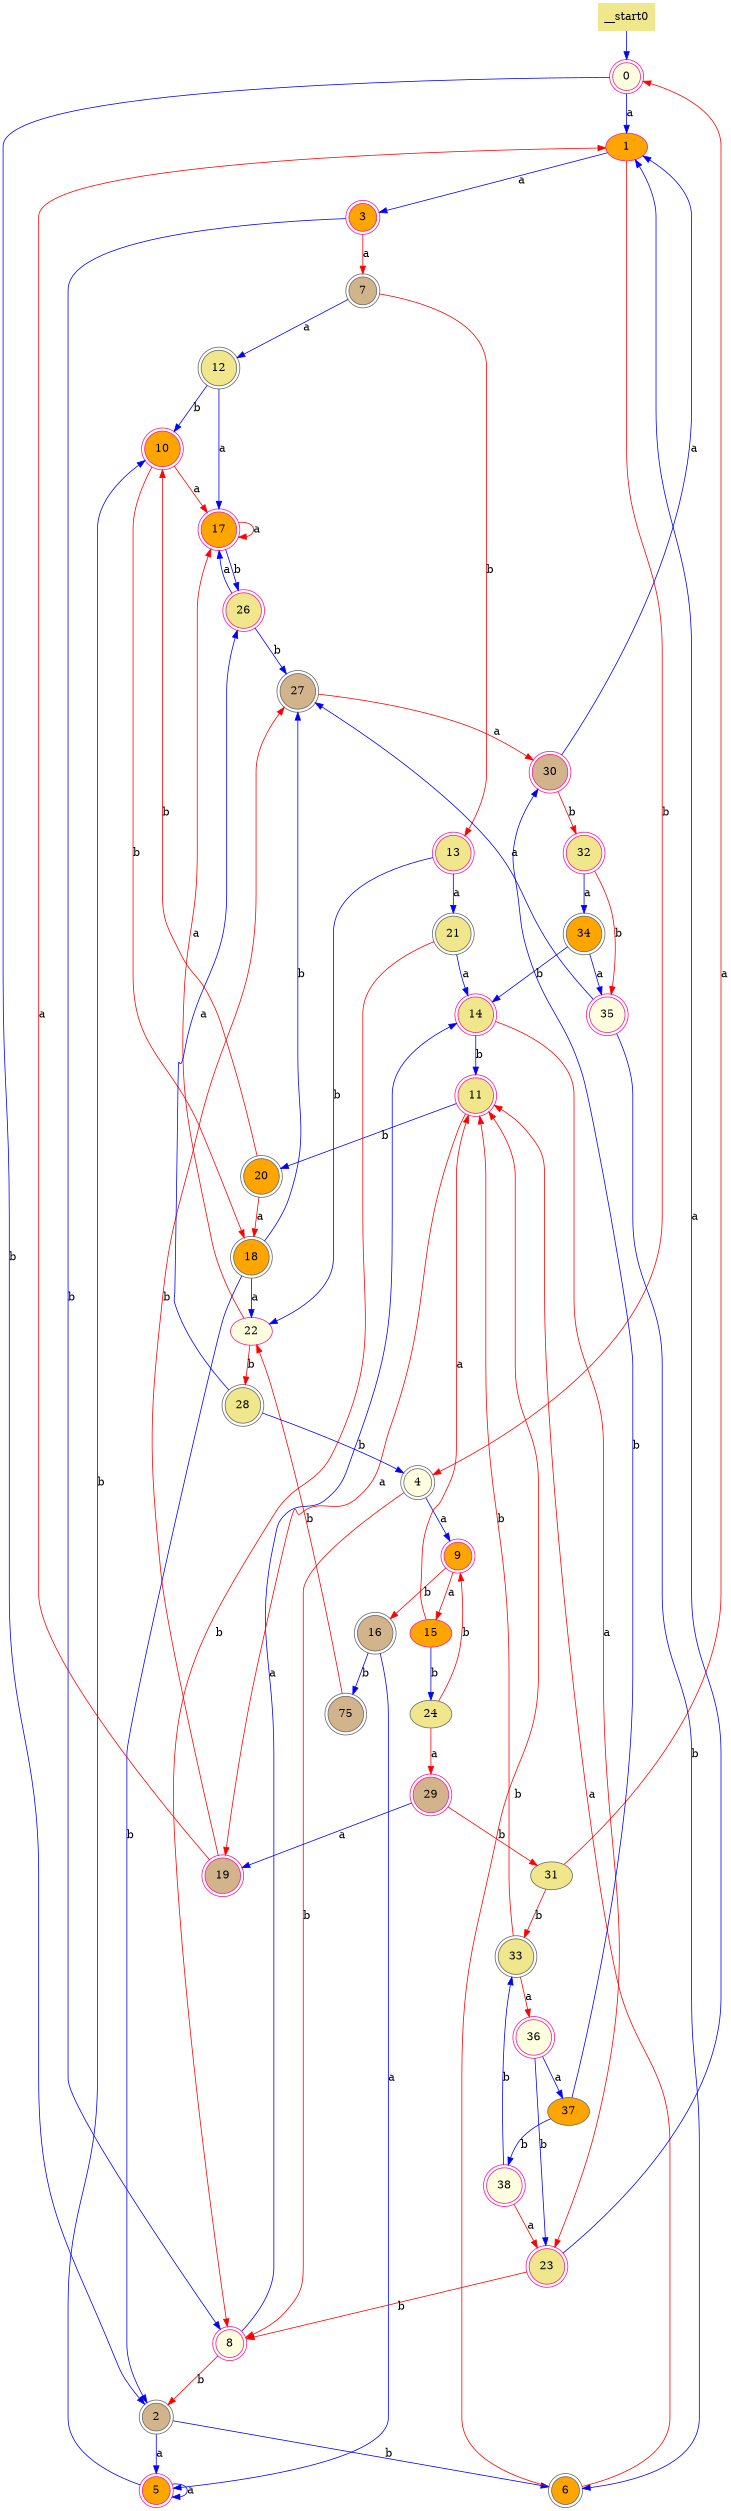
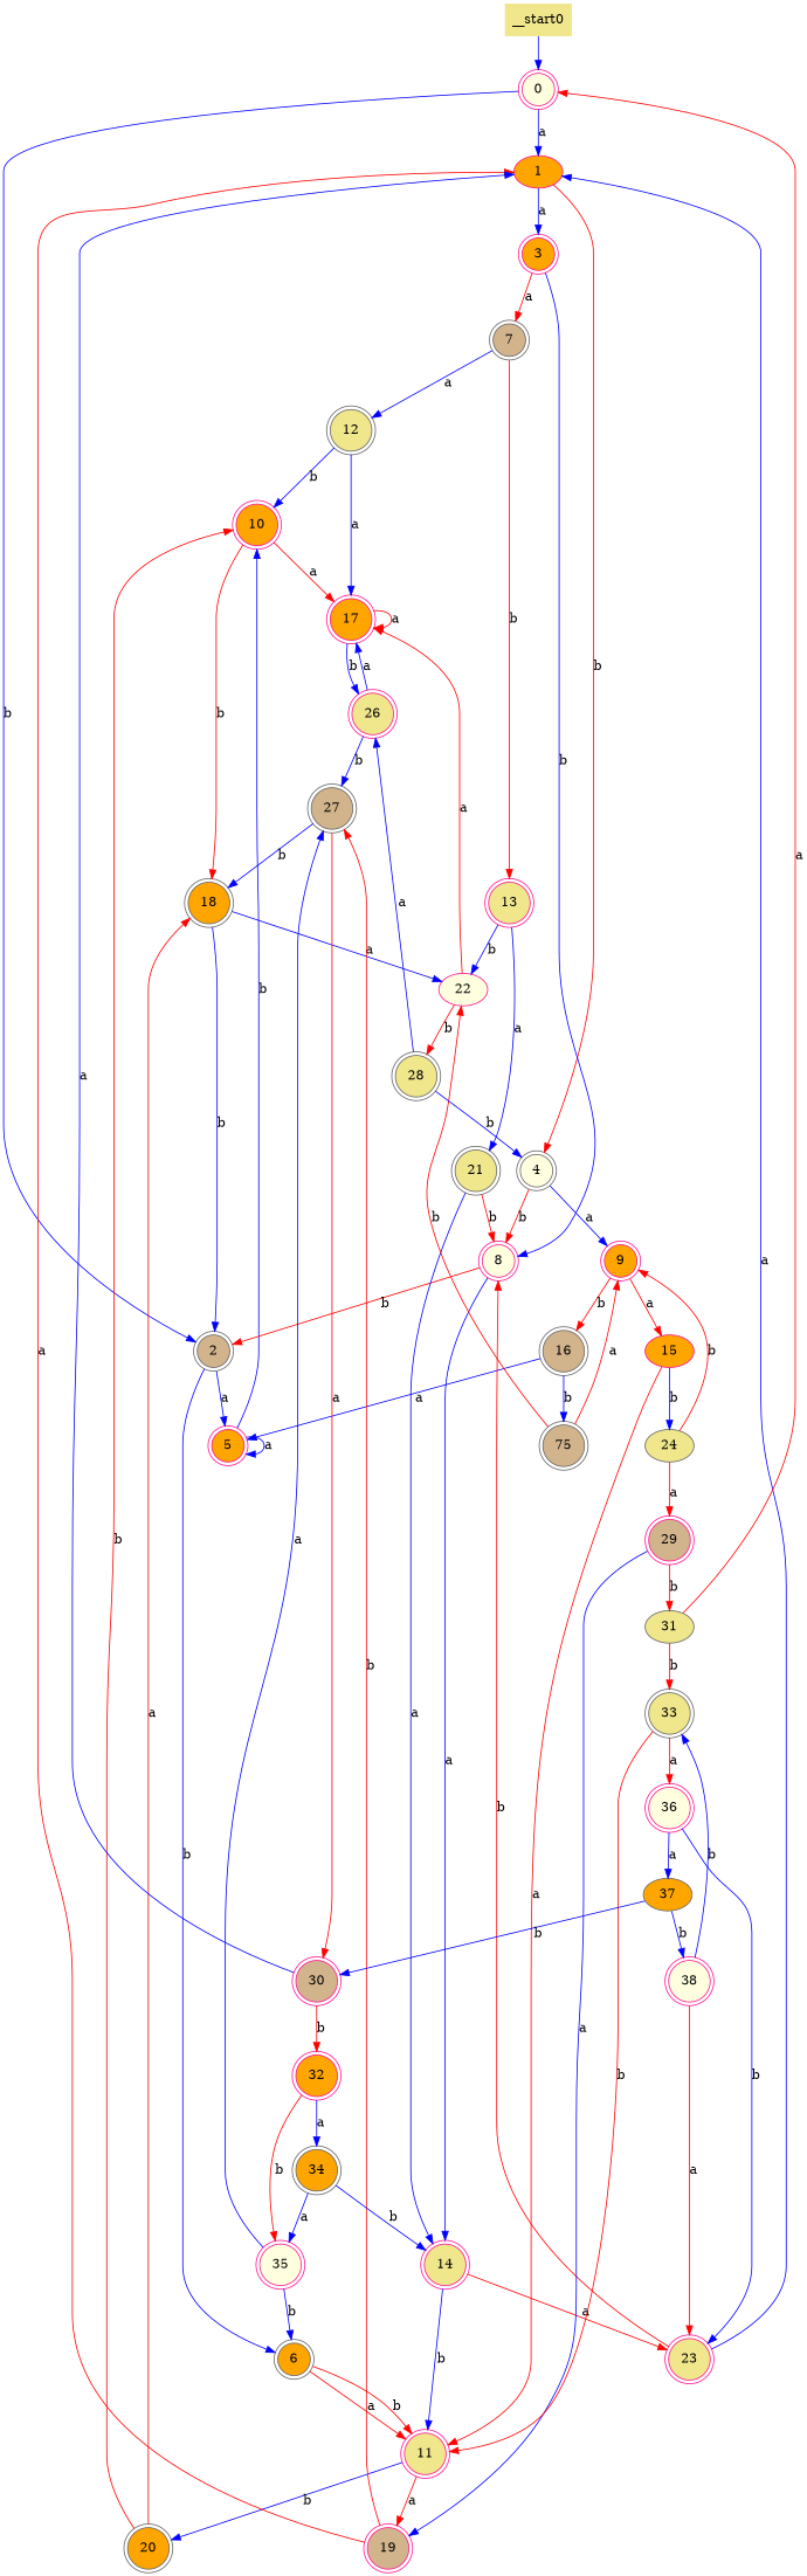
  digraph {
    node [color=deeppink fillcolor=khaki shape=doublecircle style=filled]
    edge [color=blue]
    __start0 [color=gray40 shape=none]
    0 [fillcolor=lightyellow]
    1 [fillcolor=orange shape=""]
    2 [color=gray40 fillcolor=tan]
    3 [fillcolor=orange]
    4 [color=gray40 fillcolor=lightyellow]
    5 [fillcolor=orange]
    6 [color=gray40 fillcolor=orange]
    7 [color=gray40 fillcolor=tan]
    8 [fillcolor=lightyellow]
    9 [fillcolor=orange]
    10 [fillcolor=orange]
    11
    12 [color=gray40]
    13
    14
    15 [fillcolor=orange shape=""]
    16 [color=gray40 fillcolor=tan]
    17 [fillcolor=orange]
    18 [color=gray40 fillcolor=orange]
    19 [fillcolor=tan]
    20 [color=gray40 fillcolor=orange]
    21 [color=gray40]
    22 [fillcolor=lightyellow shape=""]
    23
    24 [color=gray40 shape=""]
    n27 [color=gray40 fillcolor=tan label=75]
    26
    27 [color=gray40 fillcolor=tan]
    28 [color=gray40]
    29 [fillcolor=tan]
    30 [fillcolor=tan]
    31 [color=gray40 shape=""]
-   32
+   32 [fillcolor=orange]
    33 [color=gray40]
    34 [color=gray40 fillcolor=orange]
    35 [fillcolor=lightyellow]
    36 [fillcolor=lightyellow]
    37 [color=gray40 fillcolor=orange shape=""]
    38 [fillcolor=lightyellow]
    __start0 -> 0
    0 -> 1 [label=a]
    0 -> 2 [label=b]
    1 -> 3 [label=a]
    1 -> 4 [color=red label=b]
    2 -> 5 [label=a]
    2 -> 6 [label=b]
    3 -> 7 [color=red label=a]
    3 -> 8 [label=b]
    4 -> 8 [color=red label=b]
    4 -> 9 [label=a]
    5 -> 5 [label=a]
    5 -> 10 [label=b]
    6 -> 11 [color=red label=a]
    6 -> 11 [color=red label=b]
    7 -> 12 [label=a]
    7 -> 13 [color=red label=b]
    8 -> 2 [color=red label=b]
    8 -> 14 [label=a]
    9 -> 15 [color=red label=a]
    9 -> 16 [color=red label=b]
    10 -> 17 [color=red label=a]
    10 -> 18 [color=red label=b]
    11 -> 19 [color=red label=a]
    11 -> 20 [label=b]
    12 -> 10 [label=b]
    12 -> 17 [label=a]
    13 -> 21 [label=a]
    13 -> 22 [label=b]
    14 -> 11 [label=b]
    14 -> 23 [color=red label=a]
    15 -> 11 [color=red label=a]
    15 -> 24 [label=b]
    16 -> 5 [label=a]
    16 -> n27 [label=b]
    17 -> 17 [color=red label=a]
    17 -> 26 [label=b]
    18 -> 2 [label=b]
    18 -> 22 [label=a]
    19 -> 1 [color=red label=a]
    19 -> 27 [color=red label=b]
    20 -> 10 [color=red label=b]
    20 -> 18 [color=red label=a]
    21 -> 8 [color=red label=b]
    21 -> 14 [label=a]
    22 -> 17 [color=red label=a]
    22 -> 28 [color=red label=b]
    23 -> 1 [label=a]
    23 -> 8 [color=red label=b]
    24 -> 9 [color=red label=b]
    24 -> 29 [color=red label=a]
+   n27 -> 9 [color=red label=a]
    n27 -> 22 [color=red label=b]
    26 -> 17 [label=a]
    26 -> 27 [label=b]
-   18 -> 27 [label=b]
+   27 -> 18 [label=b]
    27 -> 30 [color=red label=a]
    28 -> 4 [label=b]
    28 -> 26 [label=a]
    29 -> 19 [label=a]
    29 -> 31 [color=red label=b]
    30 -> 1 [label=a]
    30 -> 32 [color=red label=b]
    31 -> 0 [color=red label=a]
    31 -> 33 [color=red label=b]
    32 -> 34 [label=a]
    32 -> 35 [color=red label=b]
    33 -> 11 [color=red label=b]
    33 -> 36 [color=red label=a]
    34 -> 14 [label=b]
    34 -> 35 [label=a]
    35 -> 6 [label=b]
    35 -> 27 [label=a]
    36 -> 23 [label=b]
    36 -> 37 [label=a]
    37 -> 30 [label=b]
    37 -> 38 [label=b]
    38 -> 23 [color=red label=a]
    38 -> 33 [label=b]
  }
